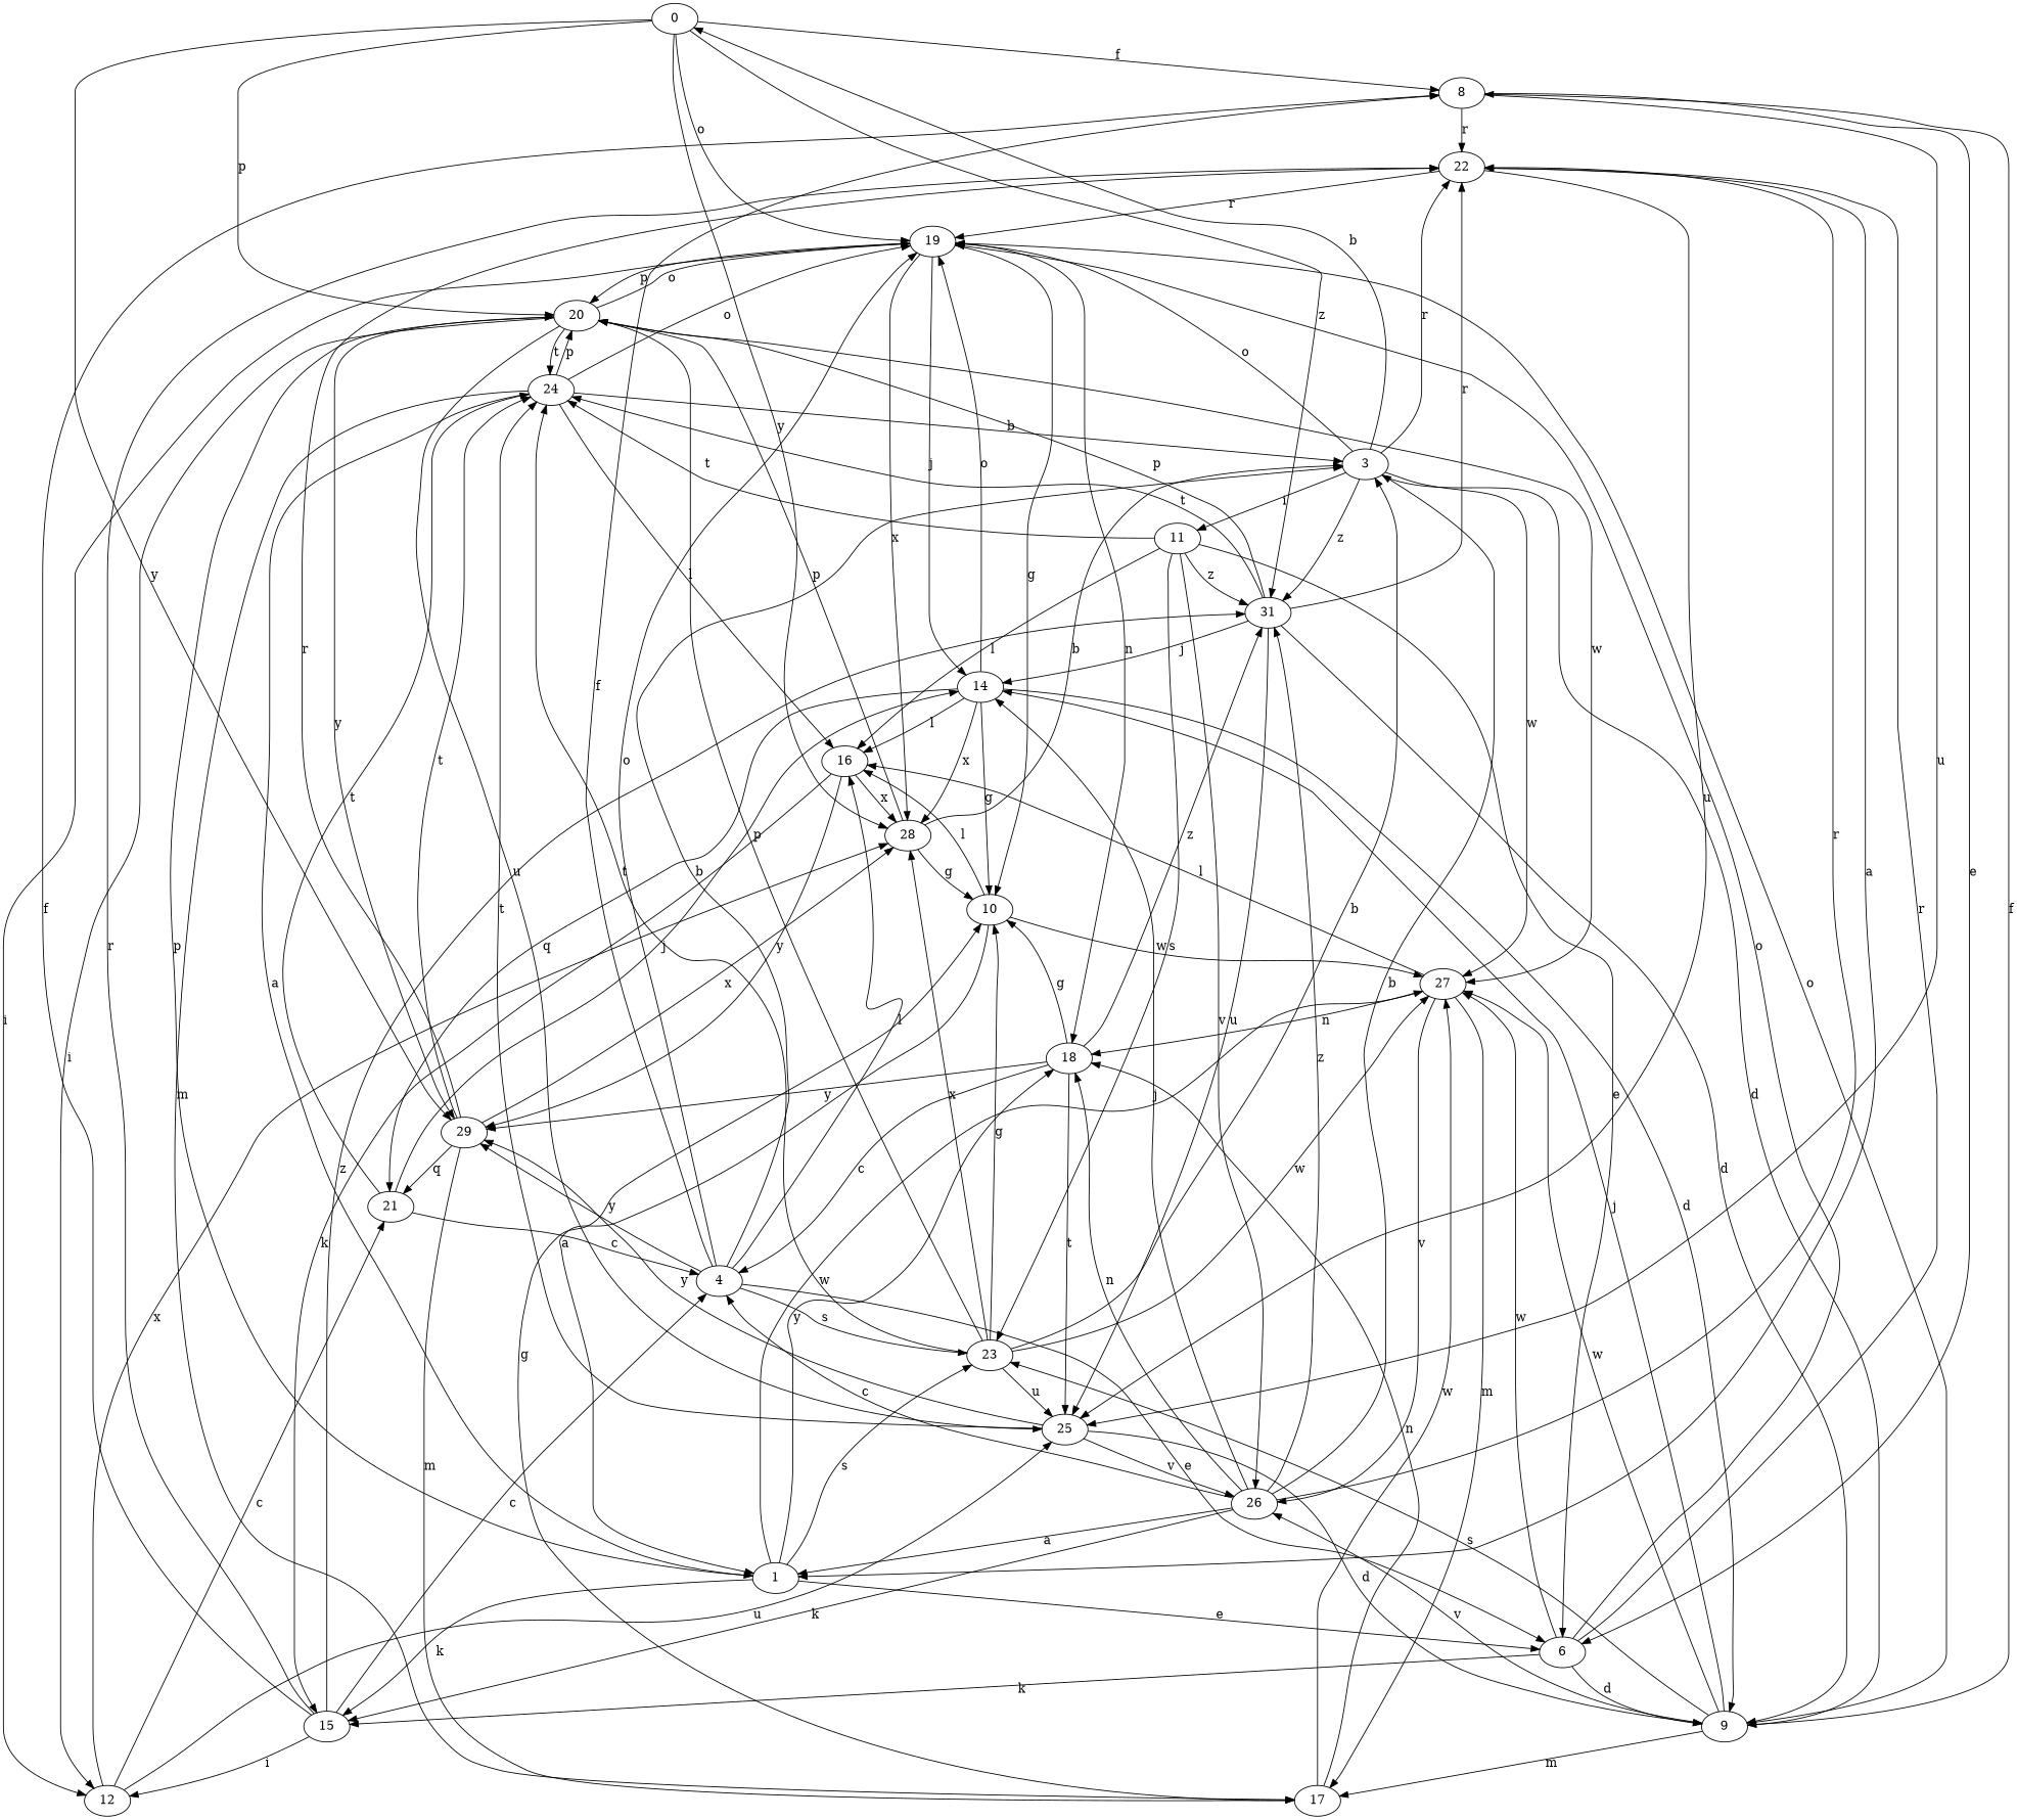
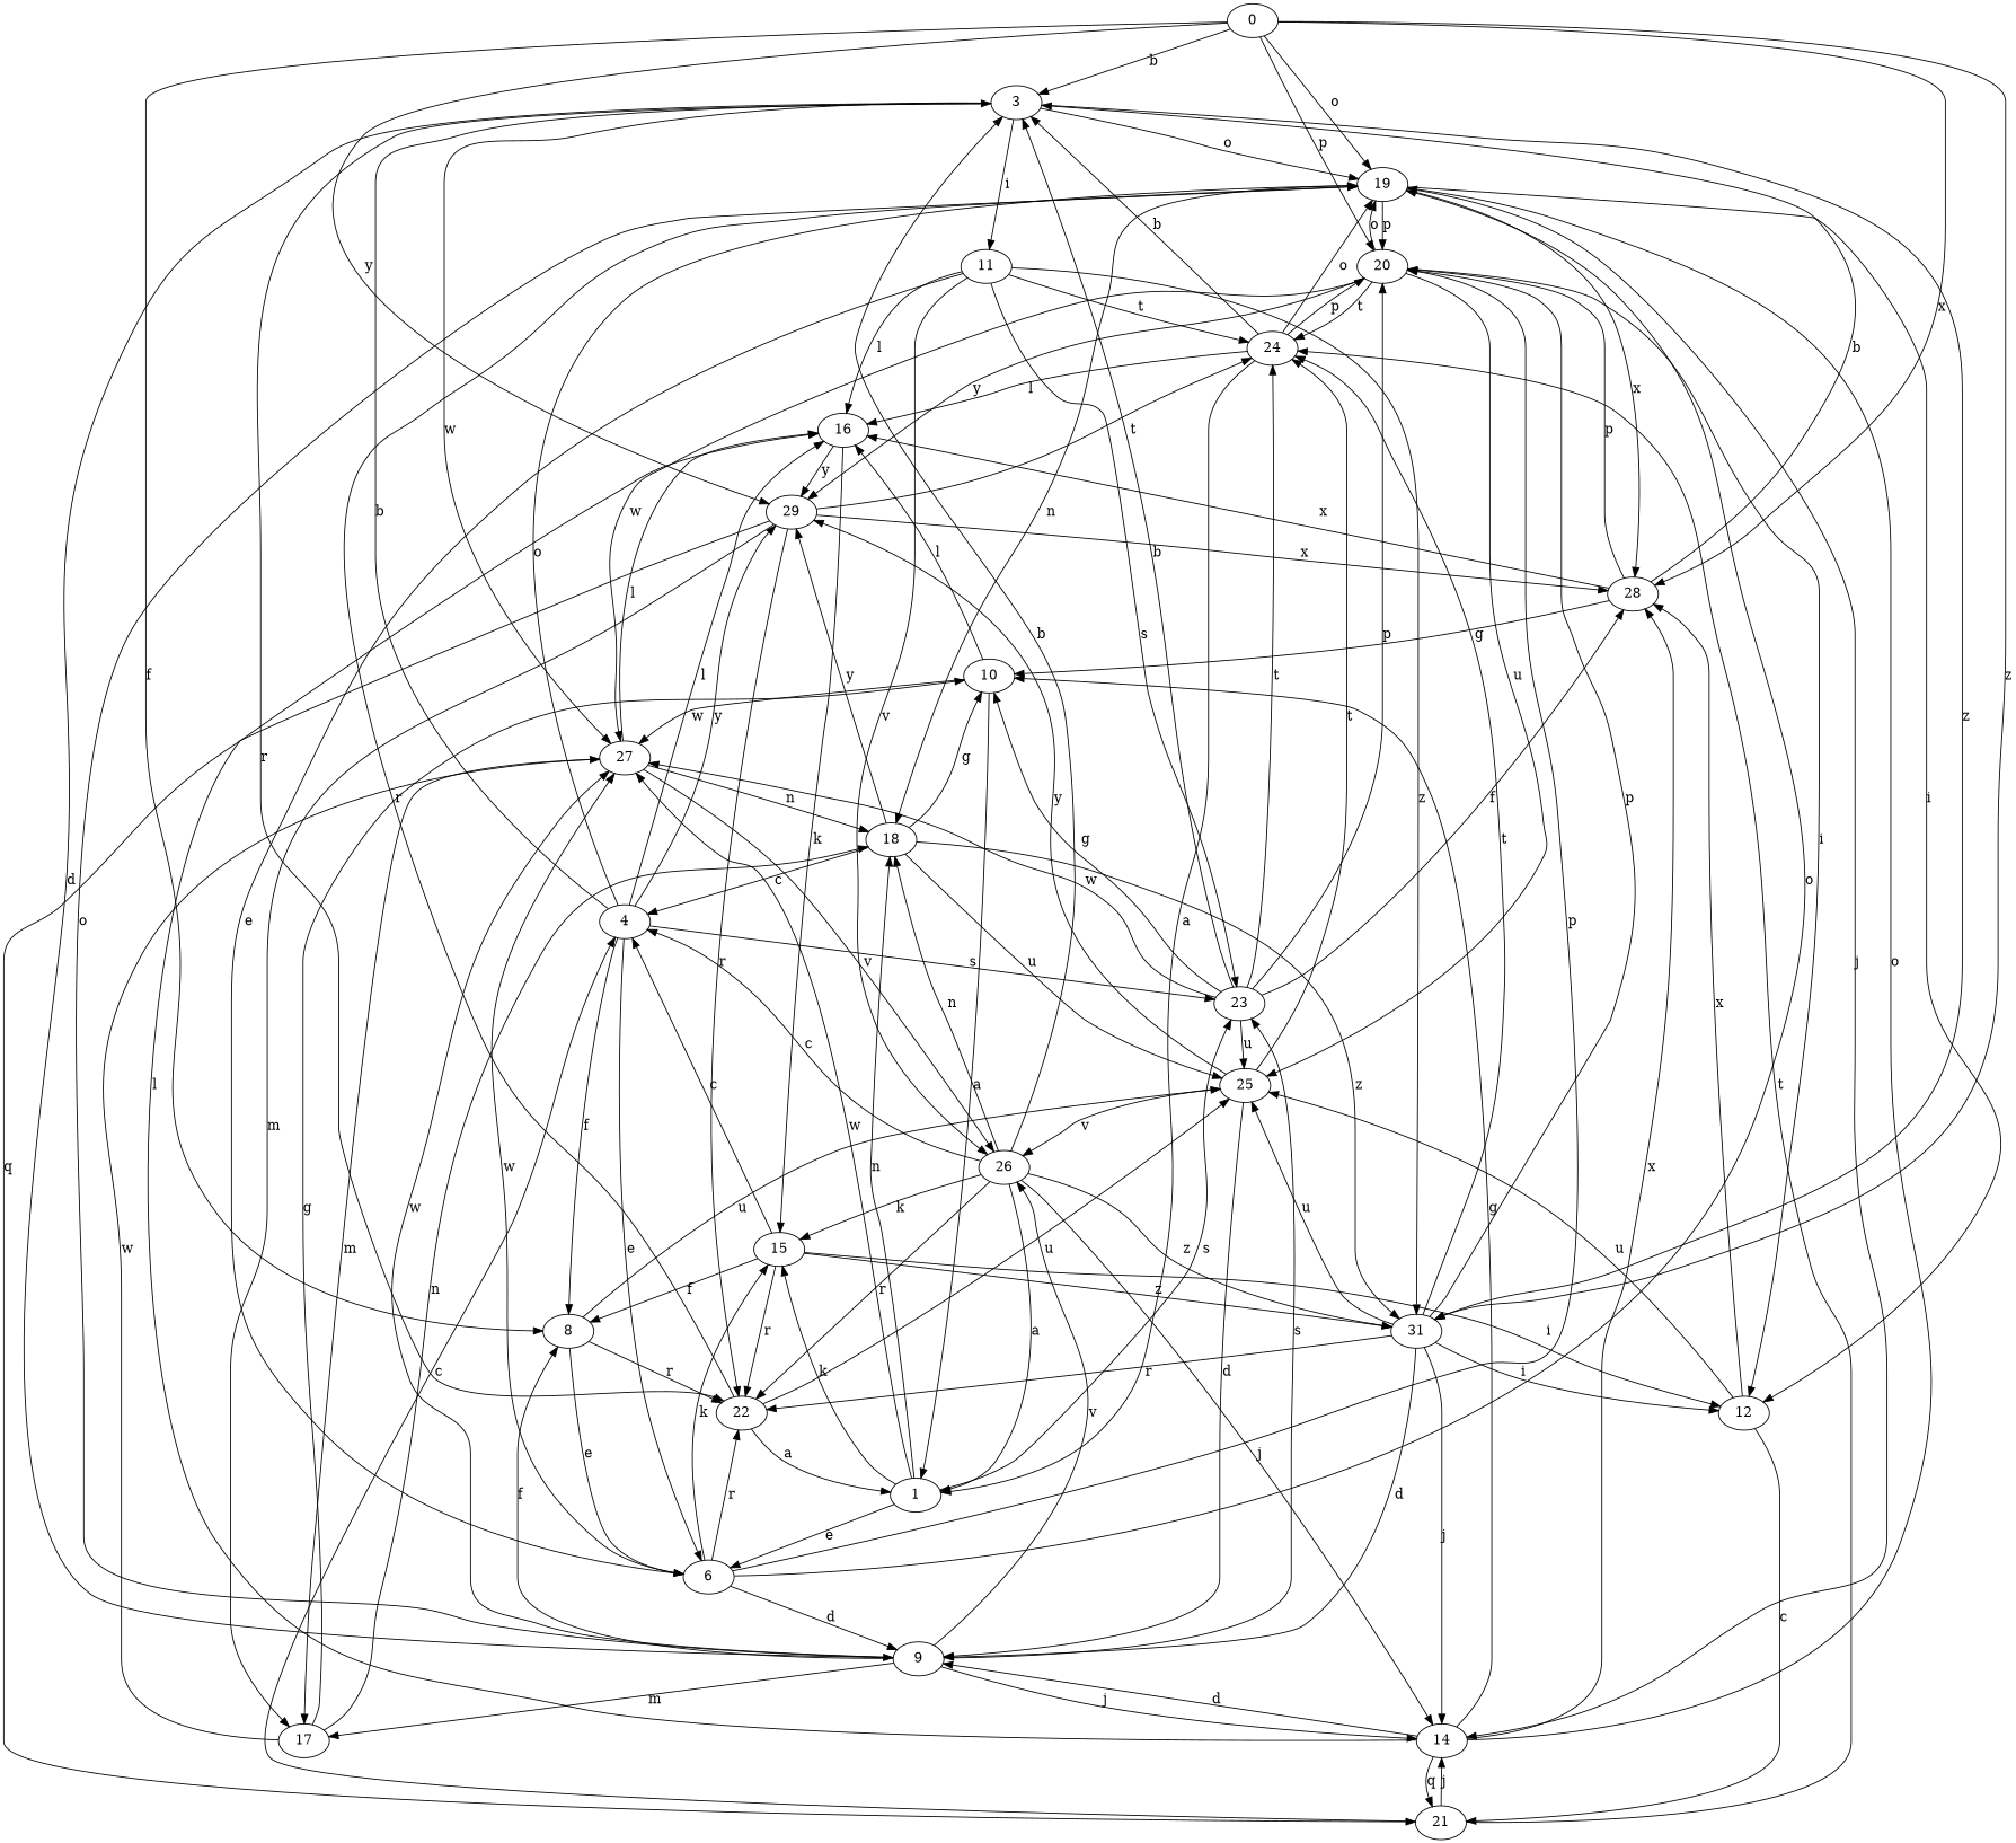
  strict digraph {
    0
    3
    8
    19
    20
    28
    29
    31
    27
    n10 [label=9]
    11
    22
    6
    25
    18
    14
    10
    12
    24
    17
    21
    1
    15
    23
    4
    16
    26
-   3 -> 0 [label=b]
+   0 -> 3 [label=b]
    0 -> 8 [label=f]
    0 -> 19 [label=o]
    0 -> 20 [label=p]
-   0 -> 28 [label=y]
+   0 -> 28 [label=x]
    0 -> 29 [label=y]
    0 -> 31 [label=z]
    3 -> 19 [label=o]
    3 -> 31 [label=z]
    3 -> 27 [label=w]
    3 -> n10 [label=d]
    3 -> 11 [label=i]
    3 -> 22 [label=r]
    8 -> 22 [label=r]
    8 -> 6 [label=e]
    8 -> 25 [label=u]
    19 -> 20 [label=p]
    19 -> 28 [label=x]
    19 -> 18 [label=n]
    19 -> 14 [label=j]
-   19 -> 10 [label=g]
    19 -> 12 [label=i]
    20 -> 19 [label=o]
    20 -> 29 [label=y]
    20 -> 27 [label=w]
    20 -> 25 [label=u]
    20 -> 12 [label=i]
    20 -> 24 [label=t]
    28 -> 3 [label=b]
    28 -> 20 [label=p]
    28 -> 10 [label=g]
    29 -> 28 [label=x]
    29 -> 22 [label=r]
    29 -> 24 [label=t]
    29 -> 17 [label=m]
    29 -> 21 [label=q]
    31 -> 20 [label=p]
    31 -> n10 [label=d]
    31 -> 22 [label=r]
    31 -> 25 [label=u]
    31 -> 14 [label=j]
+   31 -> 12 [label=i]
    31 -> 24 [label=t]
    27 -> 18 [label=n]
    27 -> 17 [label=m]
    27 -> 16 [label=l]
    27 -> 26 [label=v]
    n10 -> 8 [label=f]
    n10 -> 19 [label=o]
    n10 -> 27 [label=w]
    n10 -> 14 [label=j]
    n10 -> 17 [label=m]
    n10 -> 23 [label=s]
    n10 -> 26 [label=v]
    11 -> 31 [label=z]
    11 -> 6 [label=e]
    11 -> 24 [label=t]
    11 -> 23 [label=s]
    11 -> 16 [label=l]
    11 -> 26 [label=v]
    22 -> 19 [label=r]
    22 -> 25 [label=u]
    22 -> 1 [label=a]
    6 -> 19 [label=o]
-   1 -> 20 [label=p]
+   6 -> 20 [label=p]
    6 -> 27 [label=w]
    6 -> n10 [label=d]
    6 -> 22 [label=r]
    6 -> 15 [label=k]
    25 -> 29 [label=y]
    25 -> n10 [label=d]
    25 -> 24 [label=t]
    25 -> 26 [label=v]
    18 -> 29 [label=y]
    18 -> 31 [label=z]
-   18 -> 25 [label=t]
+   18 -> 25 [label=u]
    18 -> 10 [label=g]
    18 -> 4 [label=c]
    14 -> 19 [label=o]
    14 -> 28 [label=x]
    14 -> n10 [label=d]
    14 -> 10 [label=g]
    14 -> 21 [label=q]
    14 -> 16 [label=l]
    10 -> 27 [label=w]
    10 -> 1 [label=a]
    10 -> 16 [label=l]
    12 -> 28 [label=x]
    12 -> 25 [label=u]
    12 -> 21 [label=c]
    24 -> 3 [label=b]
    24 -> 19 [label=o]
    24 -> 20 [label=p]
-   24 -> 17 [label=m]
    24 -> 1 [label=a]
    24 -> 16 [label=l]
    17 -> 27 [label=w]
    17 -> 18 [label=n]
    17 -> 10 [label=g]
    21 -> 14 [label=j]
    21 -> 24 [label=t]
    21 -> 4 [label=c]
    1 -> 27 [label=w]
    1 -> 6 [label=e]
-   1 -> 18 [label=y]
+   1 -> 18 [label=n]
    1 -> 15 [label=k]
    1 -> 23 [label=s]
    15 -> 8 [label=f]
    15 -> 31 [label=z]
    15 -> 22 [label=r]
    15 -> 12 [label=i]
    15 -> 4 [label=c]
    23 -> 3 [label=b]
    23 -> 20 [label=p]
-   23 -> 28 [label=x]
+   23 -> 28 [label=f]
    23 -> 27 [label=w]
    23 -> 25 [label=u]
    23 -> 10 [label=g]
    23 -> 24 [label=t]
    4 -> 3 [label=b]
    4 -> 8 [label=f]
    4 -> 19 [label=o]
    4 -> 29 [label=y]
    4 -> 6 [label=e]
    4 -> 23 [label=s]
    4 -> 16 [label=l]
-   16 -> 28 [label=x]
+   28 -> 16 [label=x]
    16 -> 29 [label=y]
    16 -> 15 [label=k]
    26 -> 3 [label=b]
    26 -> 31 [label=z]
    26 -> 22 [label=r]
    26 -> 18 [label=n]
    26 -> 14 [label=j]
    26 -> 1 [label=a]
    26 -> 15 [label=k]
    26 -> 4 [label=c]
  }
